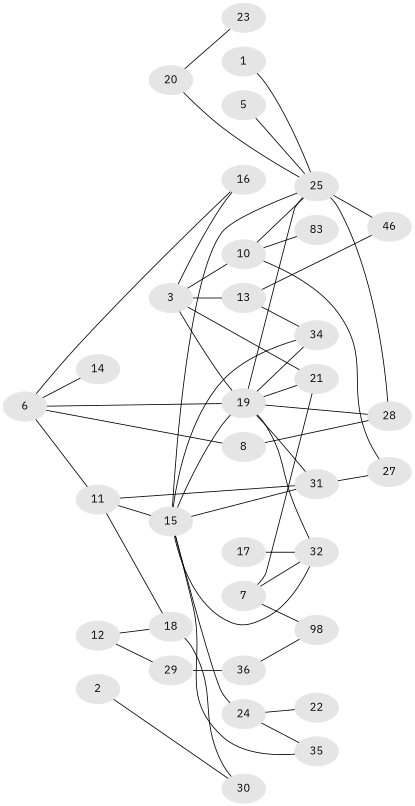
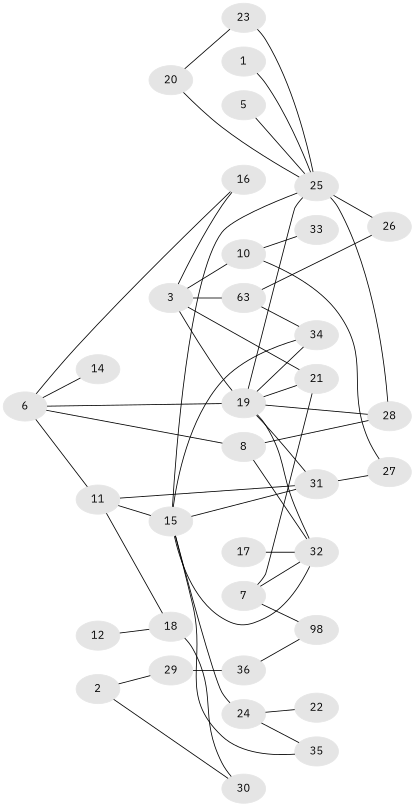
  graph {
    fontname="IBM Plex Sans"
    rankdir=LR
    node [color=gray90 fontname="IBM Plex Sans" style=filled]
    edge [fontname="IBM Plex Sans" weight=1.0]
    1
    25
    28
-   26 [label=46]
+   26
    2
    29
    30
    36
    3
    10
-   13
+   13 [label=63]
    16
    19
    21
    27
-   33 [label=83]
+   33
    34
    32
    31
    5
    6
    8
    11
    14
    15
    18
    7
    n28 [label=98]
    24
    35
    12
    22
    17
    20
    23
    1 -- 25
    25 -- 28
    25 -- 26
-   12 -- 29
+   2 -- 29
    2 -- 30
    29 -- 36 [weight=2.0]
    36 -- n28
    3 -- 10
    3 -- 13
    3 -- 16
    3 -- 19
    3 -- 21
-   10 -- 25
+   23 -- 25
    10 -- 27
    10 -- 33
    13 -- 26
    13 -- 34
    19 -- 25
    19 -- 28
    19 -- 21
    19 -- 34 [weight=2.0]
    19 -- 32
    19 -- 31
    31 -- 27
    5 -- 25
    6 -- 16
    6 -- 19
    6 -- 8
    6 -- 11
    6 -- 14
    8 -- 28
+   8 -- 32
    11 -- 31
    11 -- 15
    11 -- 18
    15 -- 25
-   15 -- 19 [weight=2.0]
    15 -- 34
    15 -- 32
    15 -- 31
    15 -- 24
    15 -- 35
    18 -- 30
    7 -- 21
    7 -- 32
    7 -- n28
    24 -- 35
    24 -- 22
    12 -- 18
    17 -- 32
    20 -- 25
    20 -- 23
  }
